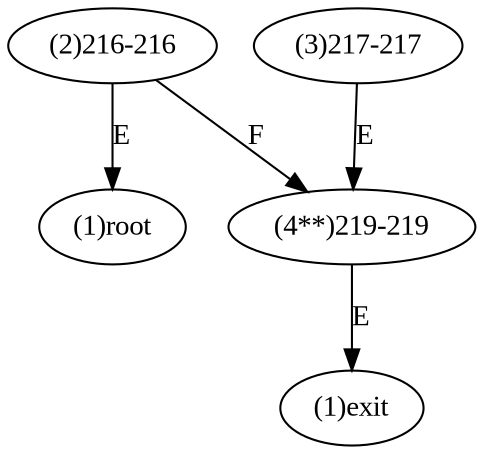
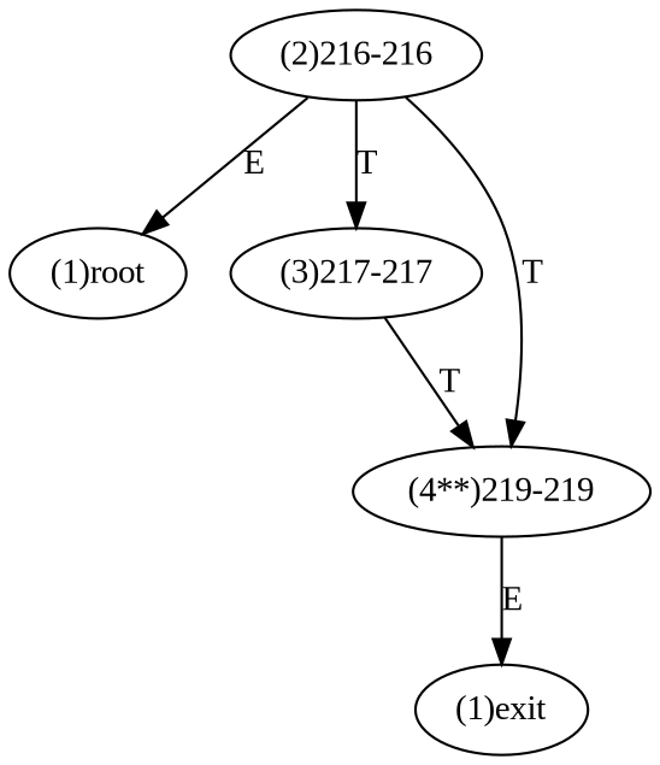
  digraph {
    fontname="Liberation Serif"
    node [fontname="Liberation Serif"]
    edge [fontname="Liberation Serif"]
    n1 [label="(1)root"]
    n2 [label="(2)216-216"]
    n3 [label="(3)217-217"]
    n4 [label="(4**)219-219"]
    n5 [label="(1)exit"]
    n2 -> n1 [label=E]
-   n2 -> n4 [label=F]
-   n3 -> n4 [label=E]
+   n2 -> n3 [label=T]
+   n2 -> n4 [label=T]
+   n3 -> n4 [label=T]
    n4 -> n5 [label=E]
  }
